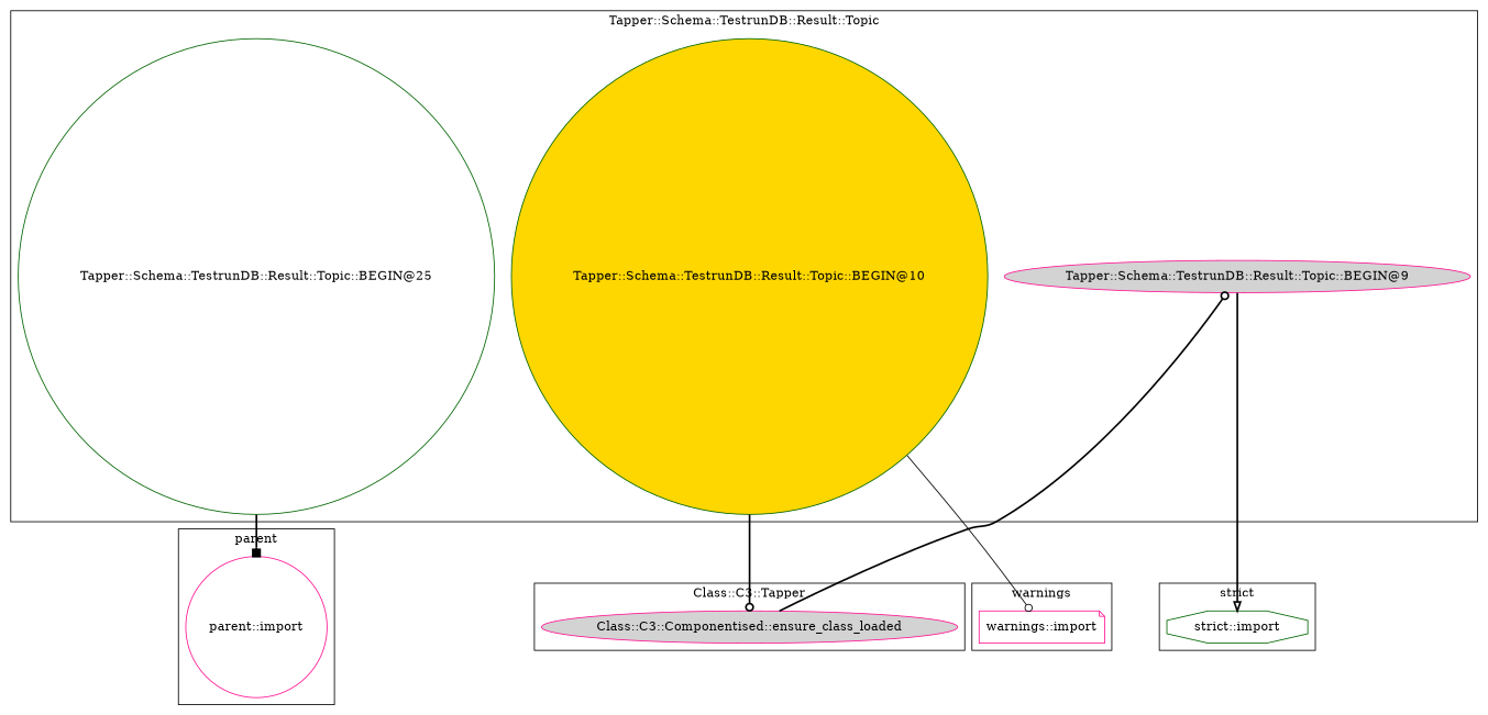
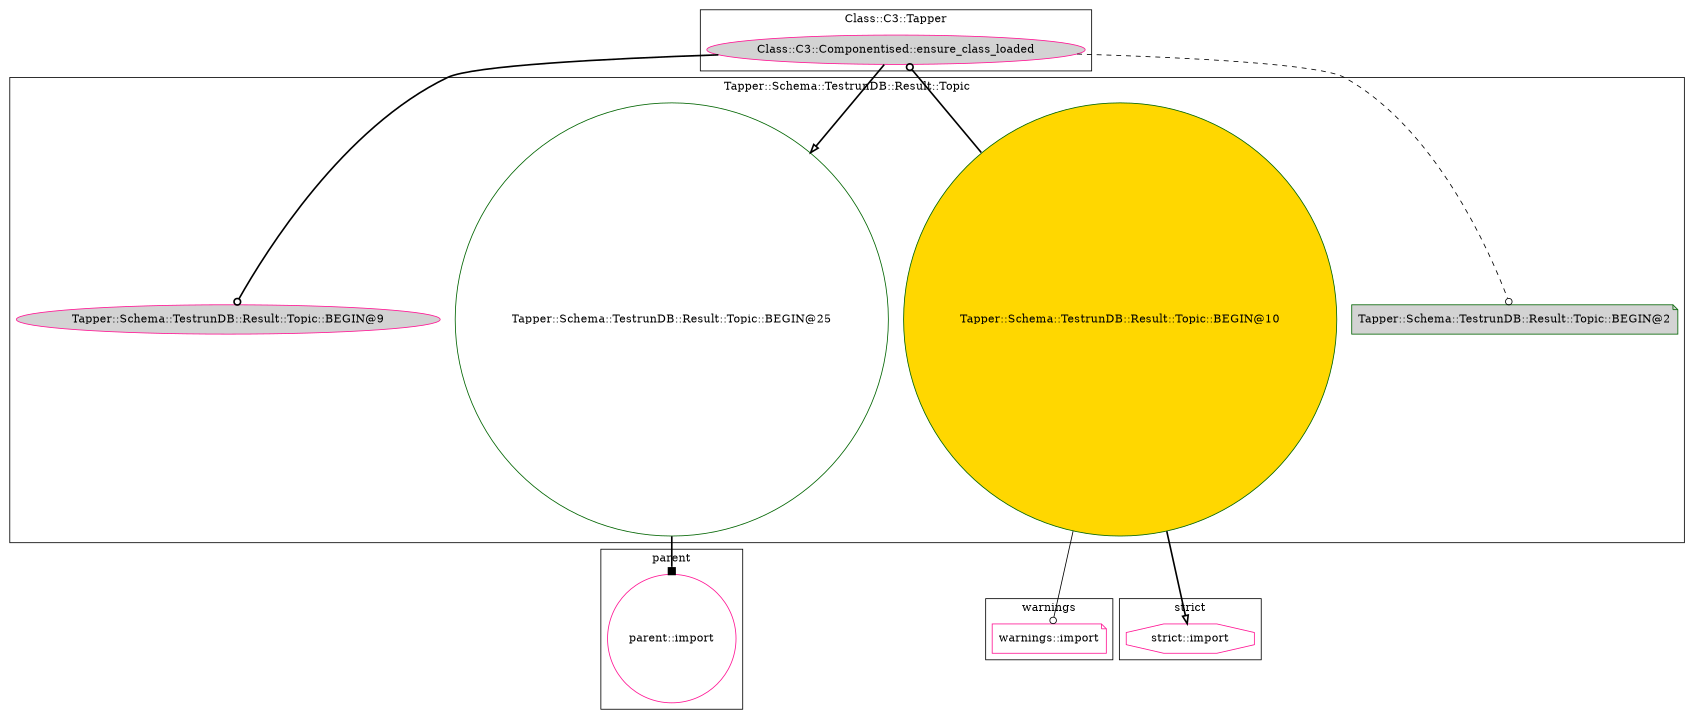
  digraph {
    node [color=deeppink fillcolor=white shape=circle style=filled]
    edge [arrowhead=odot style=bold]
    "parent::import"
+   "Tapper::Schema::TestrunDB::Result::Topic::BEGIN@2" [color=darkgreen fillcolor=lightgrey shape=note]
    "Tapper::Schema::TestrunDB::Result::Topic::BEGIN@25" [color=darkgreen]
    "Tapper::Schema::TestrunDB::Result::Topic::BEGIN@10" [color=darkgreen fillcolor=gold]
    "Tapper::Schema::TestrunDB::Result::Topic::BEGIN@9" [fillcolor=lightgrey shape=ellipse]
    "Class::C3::Componentised::ensure_class_loaded" [fillcolor=lightgrey shape=ellipse]
    "warnings::import" [shape=note]
-   "strict::import" [color=darkgreen shape=octagon]
+   "strict::import" [shape=octagon]
    subgraph cluster_1 {
      label=parent
      "parent::import"
    }
    subgraph cluster_2 {
      label="Tapper::Schema::TestrunDB::Result::Topic"
+     "Tapper::Schema::TestrunDB::Result::Topic::BEGIN@2"
      "Tapper::Schema::TestrunDB::Result::Topic::BEGIN@25"
      "Tapper::Schema::TestrunDB::Result::Topic::BEGIN@10"
      "Tapper::Schema::TestrunDB::Result::Topic::BEGIN@9"
    }
    subgraph cluster_3 {
      label="Class::C3::Tapper"
      "Class::C3::Componentised::ensure_class_loaded"
    }
    subgraph cluster_4 {
      label=warnings
      "warnings::import"
    }
    subgraph cluster_5 {
      label="strict"
      "strict::import"
    }
    "Tapper::Schema::TestrunDB::Result::Topic::BEGIN@25" -> "parent::import" [arrowhead=box]
    "Tapper::Schema::TestrunDB::Result::Topic::BEGIN@10" -> "Class::C3::Componentised::ensure_class_loaded"
    "Tapper::Schema::TestrunDB::Result::Topic::BEGIN@10" -> "warnings::import" [style=solid]
-   "Tapper::Schema::TestrunDB::Result::Topic::BEGIN@9" -> "strict::import" [arrowhead=onormal]
+   "Tapper::Schema::TestrunDB::Result::Topic::BEGIN@10" -> "strict::import" [arrowhead=onormal]
+   "Class::C3::Componentised::ensure_class_loaded" -> "Tapper::Schema::TestrunDB::Result::Topic::BEGIN@2" [style=dashed]
+   "Class::C3::Componentised::ensure_class_loaded" -> "Tapper::Schema::TestrunDB::Result::Topic::BEGIN@25" [arrowhead=onormal]
    "Class::C3::Componentised::ensure_class_loaded" -> "Tapper::Schema::TestrunDB::Result::Topic::BEGIN@9"
  }
